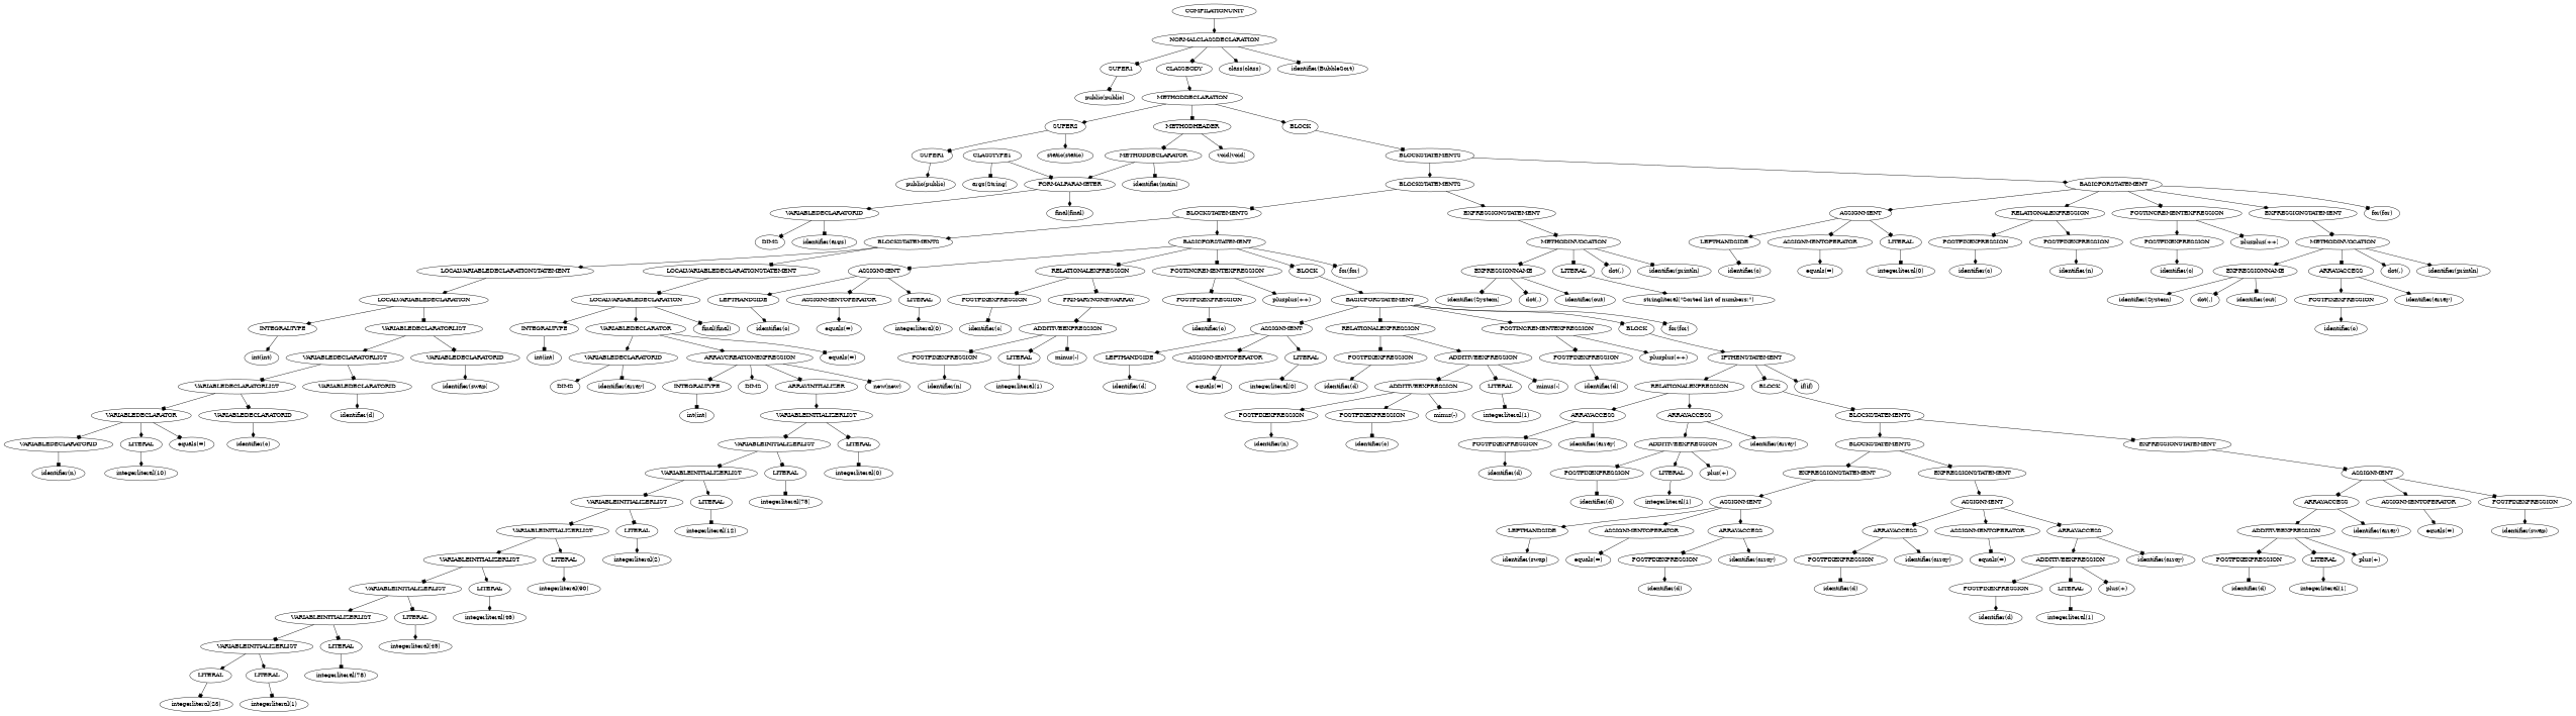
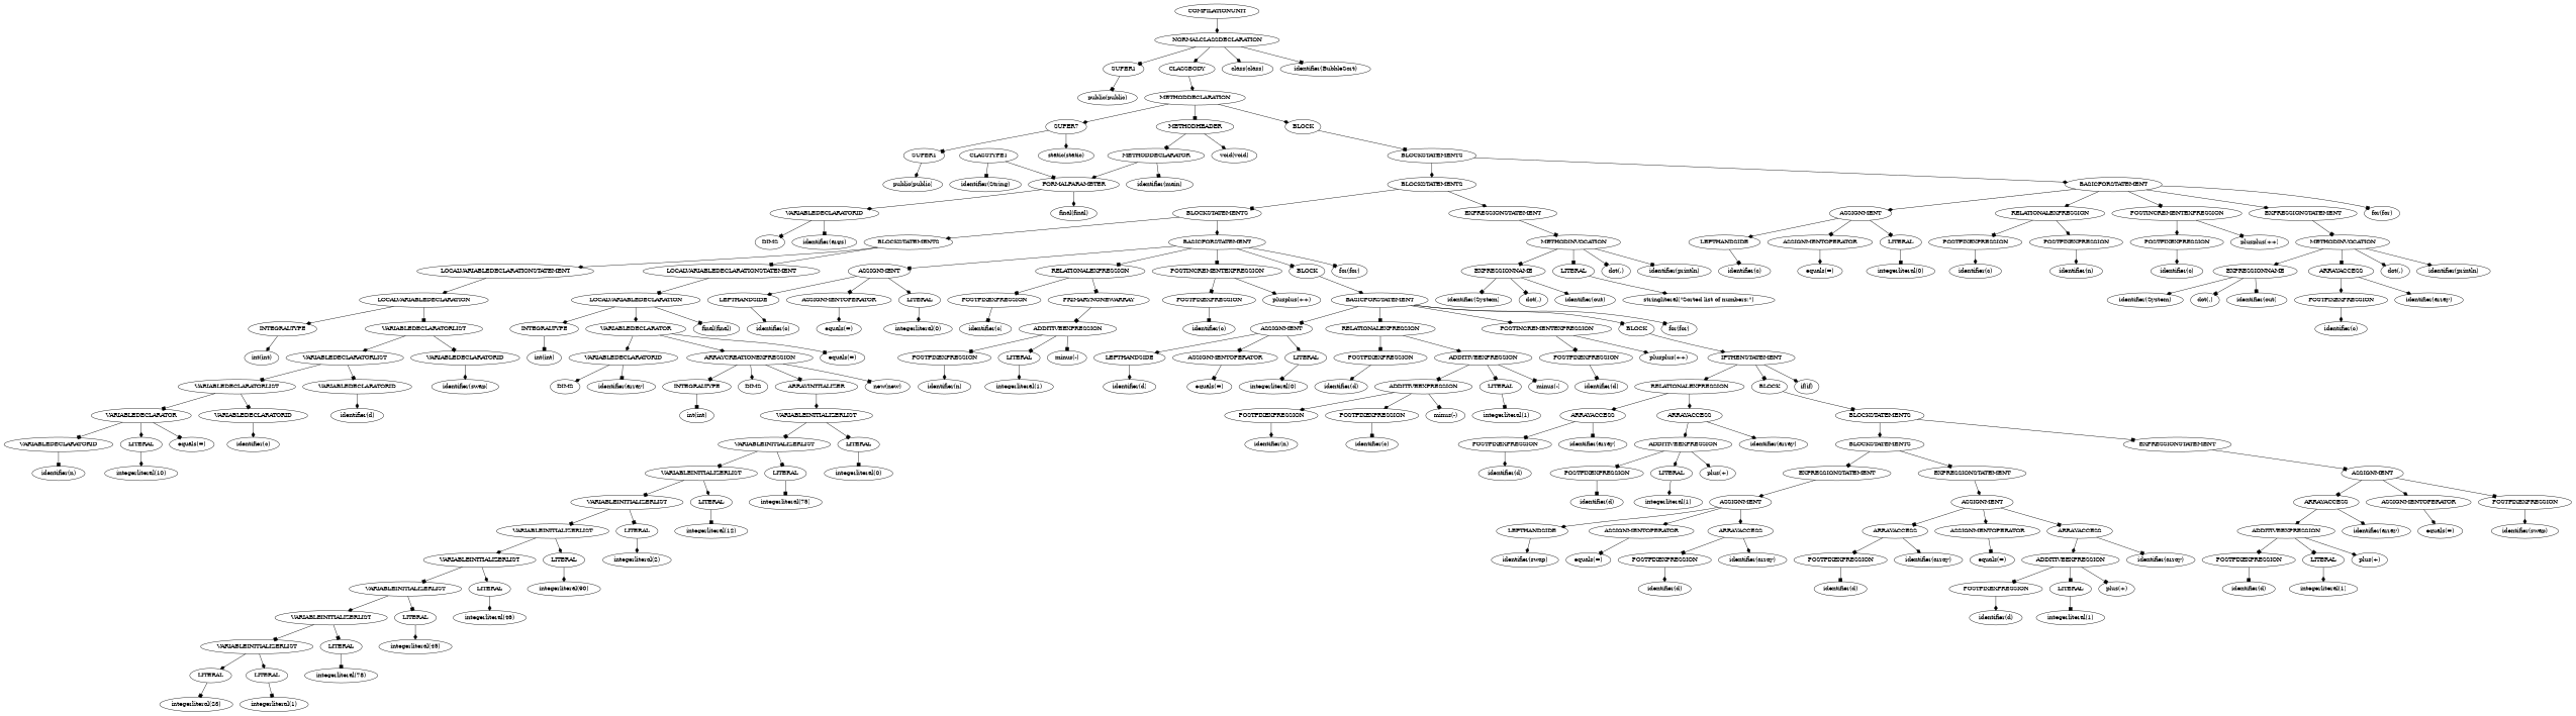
  digraph {
    ordering=out
    edge [arrowhead=box]
    n1 [label=SUPER1]
    n2 [label="public(public)"]
    n3 [label=SUPER1]
    n4 [label="public(public)"]
-   n5 [label=SUPER2]
+   n5 [label=SUPER7]
    n6 [label="static(static)"]
    n7 [label=CLASSTYPE1]
-   n8 [label="args(String)"]
+   n8 [label="identifier(String)"]
    n9 [label=FORMALPARAMETER]
    n10 [label=DIMS]
    n11 [label=VARIABLEDECLARATORID]
    n12 [label="identifier(args)"]
    n13 [label="final(final)"]
    n14 [label=METHODDECLARATOR]
    n15 [label="identifier(main)"]
    n16 [label=METHODHEADER]
    n17 [label="void(void)"]
    n18 [label=INTEGRALTYPE]
    n19 [label="int(int)"]
    n20 [label=VARIABLEDECLARATORID]
    n21 [label="identifier(n)"]
    n22 [label=LITERAL]
    n23 [label="integerliteral(10)"]
    n24 [label=VARIABLEDECLARATOR]
    n25 [label="equals(=)"]
    n26 [label=VARIABLEDECLARATORID]
    n27 [label="identifier(c)"]
    n28 [label=VARIABLEDECLARATORLIST]
    n29 [label=VARIABLEDECLARATORID]
    n30 [label="identifier(d)"]
    n31 [label=VARIABLEDECLARATORLIST]
    n32 [label=VARIABLEDECLARATORID]
    n33 [label="identifier(swap)"]
    n34 [label=VARIABLEDECLARATORLIST]
    n35 [label=LOCALVARIABLEDECLARATION]
    n36 [label=LOCALVARIABLEDECLARATIONSTATEMENT]
    n37 [label=INTEGRALTYPE]
    n38 [label="int(int)"]
    n39 [label=DIMS]
    n40 [label=VARIABLEDECLARATORID]
    n41 [label="identifier(array)"]
    n42 [label=INTEGRALTYPE]
    n43 [label="int(int)"]
    n44 [label=DIMS]
    n45 [label=LITERAL]
    n46 [label="integerliteral(23)"]
    n47 [label=LITERAL]
    n48 [label="integerliteral(1)"]
    n49 [label=VARIABLEINITIALIZERLIST]
    n50 [label=LITERAL]
    n51 [label="integerliteral(78)"]
    n52 [label=VARIABLEINITIALIZERLIST]
    n53 [label=LITERAL]
    n54 [label="integerliteral(45)"]
    n55 [label=VARIABLEINITIALIZERLIST]
    n56 [label=LITERAL]
    n57 [label="integerliteral(46)"]
    n58 [label=VARIABLEINITIALIZERLIST]
    n59 [label=LITERAL]
    n60 [label="integerliteral(90)"]
    n61 [label=VARIABLEINITIALIZERLIST]
    n62 [label=LITERAL]
    n63 [label="integerliteral(2)"]
    n64 [label=VARIABLEINITIALIZERLIST]
    n65 [label=LITERAL]
    n66 [label="integerliteral(12)"]
    n67 [label=VARIABLEINITIALIZERLIST]
    n68 [label=LITERAL]
    n69 [label="integerliteral(75)"]
    n70 [label=VARIABLEINITIALIZERLIST]
    n71 [label=LITERAL]
    n72 [label="integerliteral(0)"]
    n73 [label=VARIABLEINITIALIZERLIST]
    n74 [label=ARRAYINITIALIZER]
    n75 [label=ARRAYCREATIONEXPRESSION]
    n76 [label="new(new)"]
    n77 [label=VARIABLEDECLARATOR]
    n78 [label="equals(=)"]
    n79 [label=LOCALVARIABLEDECLARATION]
    n80 [label="final(final)"]
    n81 [label=LOCALVARIABLEDECLARATIONSTATEMENT]
    n82 [label=BLOCKSTATEMENTS]
    n83 [label=LEFTHANDSIDE]
    n84 [label="identifier(c)"]
    n85 [label=ASSIGNMENTOPERATOR]
    n86 [label="equals(=)"]
    n87 [label=LITERAL]
    n88 [label="integerliteral(0)"]
    n89 [label=ASSIGNMENT]
    n90 [label=POSTFIXEXPRESSION]
    n91 [label="identifier(c)"]
    n92 [label=POSTFIXEXPRESSION]
    n93 [label="identifier(n)"]
    n94 [label=LITERAL]
    n95 [label="integerliteral(1)"]
    n96 [label=ADDITIVEEXPRESSION]
    n97 [label="minus(-)"]
    n98 [label=PRIMARYNONEWARRAY]
    n99 [label=RELATIONALEXPRESSION]
    n100 [label=POSTFIXEXPRESSION]
    n101 [label="identifier(c)"]
    n102 [label=POSTINCREMENTEXPRESSION]
    n103 [label="plusplus(++)"]
    n104 [label=LEFTHANDSIDE]
    n105 [label="identifier(d)"]
    n106 [label=ASSIGNMENTOPERATOR]
    n107 [label="equals(=)"]
    n108 [label=LITERAL]
    n109 [label="integerliteral(0)"]
    n110 [label=ASSIGNMENT]
    n111 [label=POSTFIXEXPRESSION]
    n112 [label="identifier(d)"]
    n113 [label=POSTFIXEXPRESSION]
    n114 [label="identifier(n)"]
    n115 [label=POSTFIXEXPRESSION]
    n116 [label="identifier(c)"]
    n117 [label=ADDITIVEEXPRESSION]
    n118 [label="minus(-)"]
    n119 [label=LITERAL]
    n120 [label="integerliteral(1)"]
    n121 [label=ADDITIVEEXPRESSION]
    n122 [label="minus(-)"]
    n123 [label=RELATIONALEXPRESSION]
    n124 [label=POSTFIXEXPRESSION]
    n125 [label="identifier(d)"]
    n126 [label=POSTINCREMENTEXPRESSION]
    n127 [label="plusplus(++)"]
    n128 [label=POSTFIXEXPRESSION]
    n129 [label="identifier(d)"]
    n130 [label=ARRAYACCESS]
    n131 [label="identifier(array)"]
    n132 [label=POSTFIXEXPRESSION]
    n133 [label="identifier(d)"]
    n134 [label=LITERAL]
    n135 [label="integerliteral(1)"]
    n136 [label=ADDITIVEEXPRESSION]
    n137 [label="plus(+)"]
    n138 [label=ARRAYACCESS]
    n139 [label="identifier(array)"]
    n140 [label=RELATIONALEXPRESSION]
    n141 [label=LEFTHANDSIDE]
    n142 [label="identifier(swap)"]
    n143 [label=ASSIGNMENTOPERATOR]
    n144 [label="equals(=)"]
    n145 [label=POSTFIXEXPRESSION]
    n146 [label="identifier(d)"]
    n147 [label=ARRAYACCESS]
    n148 [label="identifier(array)"]
    n149 [label=ASSIGNMENT]
    n150 [label=EXPRESSIONSTATEMENT]
    n151 [label=POSTFIXEXPRESSION]
    n152 [label="identifier(d)"]
    n153 [label=ARRAYACCESS]
    n154 [label="identifier(array)"]
    n155 [label=ASSIGNMENTOPERATOR]
    n156 [label="equals(=)"]
    n157 [label=POSTFIXEXPRESSION]
    n158 [label="identifier(d)"]
    n159 [label=LITERAL]
    n160 [label="integerliteral(1)"]
    n161 [label=ADDITIVEEXPRESSION]
    n162 [label="plus(+)"]
    n163 [label=ARRAYACCESS]
    n164 [label="identifier(array)"]
    n165 [label=ASSIGNMENT]
    n166 [label=EXPRESSIONSTATEMENT]
    n167 [label=BLOCKSTATEMENTS]
    n168 [label=POSTFIXEXPRESSION]
    n169 [label="identifier(d)"]
    n170 [label=LITERAL]
    n171 [label="integerliteral(1)"]
    n172 [label=ADDITIVEEXPRESSION]
    n173 [label="plus(+)"]
    n174 [label=ARRAYACCESS]
    n175 [label="identifier(array)"]
    n176 [label=ASSIGNMENTOPERATOR]
    n177 [label="equals(=)"]
    n178 [label=POSTFIXEXPRESSION]
    n179 [label="identifier(swap)"]
    n180 [label=ASSIGNMENT]
    n181 [label=EXPRESSIONSTATEMENT]
    n182 [label=BLOCKSTATEMENTS]
    n183 [label=BLOCK]
    n184 [label=IFTHENSTATEMENT]
    n185 [label="if(if)"]
    n186 [label=BLOCK]
    n187 [label=BASICFORSTATEMENT]
    n188 [label="for(for)"]
    n189 [label=BLOCK]
    n190 [label=BASICFORSTATEMENT]
    n191 [label="for(for)"]
    n192 [label=BLOCKSTATEMENTS]
    n193 [label=EXPRESSIONNAME]
    n194 [label="identifier(System)"]
    n195 [label="dot(.)"]
    n196 [label="identifier(out)"]
    n197 [label=LITERAL]
    n198 [label="stringliteral(\"Sorted list of numbers:\")"]
    n199 [label=METHODINVOCATION]
    n200 [label="dot(.)"]
    n201 [label="identifier(println)"]
    n202 [label=EXPRESSIONSTATEMENT]
    n203 [label=BLOCKSTATEMENTS]
    n204 [label=LEFTHANDSIDE]
    n205 [label="identifier(c)"]
    n206 [label=ASSIGNMENTOPERATOR]
    n207 [label="equals(=)"]
    n208 [label=LITERAL]
    n209 [label="integerliteral(0)"]
    n210 [label=ASSIGNMENT]
    n211 [label=POSTFIXEXPRESSION]
    n212 [label="identifier(c)"]
    n213 [label=POSTFIXEXPRESSION]
    n214 [label="identifier(n)"]
    n215 [label=RELATIONALEXPRESSION]
    n216 [label=POSTFIXEXPRESSION]
    n217 [label="identifier(c)"]
    n218 [label=POSTINCREMENTEXPRESSION]
    n219 [label="plusplus(++)"]
    n220 [label=EXPRESSIONNAME]
    n221 [label="identifier(System)"]
    n222 [label="dot(.)"]
    n223 [label="identifier(out)"]
    n224 [label=POSTFIXEXPRESSION]
    n225 [label="identifier(c)"]
    n226 [label=ARRAYACCESS]
    n227 [label="identifier(array)"]
    n228 [label=METHODINVOCATION]
    n229 [label="dot(.)"]
    n230 [label="identifier(println)"]
    n231 [label=EXPRESSIONSTATEMENT]
    n232 [label=BASICFORSTATEMENT]
    n233 [label="for(for)"]
    n234 [label=BLOCKSTATEMENTS]
    n235 [label=BLOCK]
    n236 [label=METHODDECLARATION]
    n237 [label=CLASSBODY]
    n238 [label=NORMALCLASSDECLARATION]
    n239 [label="class(class)"]
    n240 [label="identifier(BubbleSort)"]
    n241 [label=COMPILATIONUNIT]
    n1 -> n2
    n3 -> n4 [arrowhead=diamond]
    n5 -> n3
    n5 -> n6 [arrowhead=diamond]
    n7 -> n8
    n7 -> n9
    n9 -> n11 [arrowhead=diamond]
    n9 -> n13 [arrowhead=diamond]
    n11 -> n10
    n11 -> n12
    n14 -> n9 [arrowhead=diamond]
    n14 -> n15
    n16 -> n14
    n16 -> n17 [arrowhead=diamond]
    n18 -> n19 [arrowhead=diamond]
    n20 -> n21
    n22 -> n23 [arrowhead=diamond]
    n24 -> n20
    n24 -> n22 [arrowhead=diamond]
    n24 -> n25
    n26 -> n27 [arrowhead=diamond]
    n28 -> n24
    n28 -> n26
    n29 -> n30 [arrowhead=diamond]
    n31 -> n28
    n31 -> n29
    n32 -> n33 [arrowhead=diamond]
    n34 -> n31 [arrowhead=diamond]
    n34 -> n32
    n35 -> n18 [arrowhead=diamond]
    n35 -> n34
    n36 -> n35 [arrowhead=diamond]
    n37 -> n38
    n40 -> n39 [arrowhead=diamond]
    n40 -> n41
    n42 -> n43
    n45 -> n46
    n47 -> n48
    n49 -> n45 [arrowhead=diamond]
    n49 -> n47 [arrowhead=diamond]
    n50 -> n51
    n52 -> n49
    n52 -> n50
    n53 -> n54 [arrowhead=diamond]
    n55 -> n52 [arrowhead=diamond]
    n55 -> n53
    n56 -> n57 [arrowhead=diamond]
    n58 -> n55
    n58 -> n56 [arrowhead=diamond]
    n59 -> n60 [arrowhead=diamond]
    n61 -> n58 [arrowhead=diamond]
    n61 -> n59 [arrowhead=diamond]
    n62 -> n63 [arrowhead=diamond]
    n64 -> n61
    n64 -> n62
    n65 -> n66
    n67 -> n64
    n67 -> n65 [arrowhead=diamond]
    n68 -> n69
    n70 -> n67
    n70 -> n68
    n71 -> n72
    n73 -> n70
    n73 -> n71
    n74 -> n73 [arrowhead=diamond]
    n75 -> n42
    n75 -> n44 [arrowhead=diamond]
    n75 -> n74
    n75 -> n76
    n77 -> n40 [arrowhead=diamond]
    n77 -> n75 [arrowhead=diamond]
    n77 -> n78
    n79 -> n37 [arrowhead=diamond]
    n79 -> n77 [arrowhead=diamond]
    n79 -> n80
    n81 -> n79
    n82 -> n36 [arrowhead=diamond]
    n82 -> n81
    n83 -> n84 [arrowhead=diamond]
    n85 -> n86 [arrowhead=diamond]
    n87 -> n88 [arrowhead=diamond]
    n89 -> n83 [arrowhead=diamond]
    n89 -> n85
    n89 -> n87 [arrowhead=diamond]
    n90 -> n91
    n92 -> n93 [arrowhead=diamond]
    n94 -> n95 [arrowhead=diamond]
    n96 -> n92
    n96 -> n94
    n96 -> n97
    n98 -> n96
    n99 -> n90
    n99 -> n98
    n100 -> n101
    n102 -> n100
    n102 -> n103 [arrowhead=diamond]
    n104 -> n105 [arrowhead=diamond]
    n106 -> n107
    n108 -> n109
    n110 -> n104 [arrowhead=diamond]
    n110 -> n106
    n110 -> n108 [arrowhead=diamond]
    n111 -> n112 [arrowhead=diamond]
    n113 -> n114 [arrowhead=diamond]
    n115 -> n116
    n117 -> n113 [arrowhead=diamond]
    n117 -> n115 [arrowhead=diamond]
    n117 -> n118
    n119 -> n120
    n121 -> n117
    n121 -> n119
    n121 -> n122
    n123 -> n111
    n123 -> n121 [arrowhead=diamond]
    n124 -> n125
    n126 -> n124
    n126 -> n127 [arrowhead=diamond]
    n128 -> n129 [arrowhead=diamond]
    n130 -> n128
    n130 -> n131
    n132 -> n133
    n134 -> n135 [arrowhead=diamond]
    n136 -> n132
    n136 -> n134 [arrowhead=diamond]
    n136 -> n137 [arrowhead=diamond]
    n138 -> n136 [arrowhead=diamond]
    n138 -> n139 [arrowhead=diamond]
    n140 -> n130 [arrowhead=diamond]
    n140 -> n138 [arrowhead=diamond]
    n141 -> n142 [arrowhead=diamond]
    n143 -> n144
    n145 -> n146 [arrowhead=diamond]
    n147 -> n145
    n147 -> n148 [arrowhead=diamond]
    n149 -> n141 [arrowhead=diamond]
    n149 -> n143 [arrowhead=diamond]
    n149 -> n147 [arrowhead=diamond]
    n150 -> n149 [arrowhead=diamond]
    n151 -> n152
    n153 -> n151
    n153 -> n154 [arrowhead=diamond]
    n155 -> n156
    n157 -> n158 [arrowhead=diamond]
    n159 -> n160
    n161 -> n157
    n161 -> n159
    n161 -> n162
    n163 -> n161 [arrowhead=diamond]
    n163 -> n164
    n165 -> n153
    n165 -> n155 [arrowhead=diamond]
    n165 -> n163
    n166 -> n165 [arrowhead=diamond]
    n167 -> n150
    n167 -> n166
    n168 -> n169
    n170 -> n171 [arrowhead=diamond]
    n172 -> n168
    n172 -> n170
    n172 -> n173 [arrowhead=diamond]
    n174 -> n172 [arrowhead=diamond]
    n174 -> n175 [arrowhead=diamond]
    n176 -> n177 [arrowhead=diamond]
    n178 -> n179 [arrowhead=diamond]
    n180 -> n174
    n180 -> n176 [arrowhead=diamond]
    n180 -> n178
    n181 -> n180
    n182 -> n167 [arrowhead=diamond]
    n182 -> n181
    n183 -> n182
    n184 -> n140 [arrowhead=diamond]
    n184 -> n183
    n184 -> n185 [arrowhead=diamond]
    n186 -> n184 [arrowhead=diamond]
    n187 -> n110
    n187 -> n123
    n187 -> n126 [arrowhead=diamond]
    n187 -> n186
    n187 -> n188
    n189 -> n187 [arrowhead=diamond]
    n190 -> n89
    n190 -> n99
    n190 -> n102
    n190 -> n189
    n190 -> n191
    n192 -> n82 [arrowhead=diamond]
    n192 -> n190 [arrowhead=diamond]
    n193 -> n194
    n193 -> n195
    n193 -> n196 [arrowhead=diamond]
    n197 -> n198 [arrowhead=diamond]
    n199 -> n193
    n199 -> n197
    n199 -> n200
    n199 -> n201
    n202 -> n199
    n203 -> n192
    n203 -> n202 [arrowhead=diamond]
    n204 -> n205
    n206 -> n207 [arrowhead=diamond]
    n208 -> n209
    n210 -> n204 [arrowhead=diamond]
    n210 -> n206
    n210 -> n208
    n211 -> n212 [arrowhead=diamond]
    n213 -> n214 [arrowhead=diamond]
    n215 -> n211
    n215 -> n213 [arrowhead=diamond]
    n216 -> n217 [arrowhead=diamond]
    n218 -> n216 [arrowhead=diamond]
    n218 -> n219
    n220 -> n221 [arrowhead=diamond]
    n220 -> n222
    n220 -> n223
    n224 -> n225 [arrowhead=diamond]
    n226 -> n224 [arrowhead=diamond]
    n226 -> n227 [arrowhead=diamond]
    n228 -> n220 [arrowhead=diamond]
    n228 -> n226
    n228 -> n229 [arrowhead=diamond]
    n228 -> n230 [arrowhead=diamond]
    n231 -> n228
    n232 -> n210 [arrowhead=diamond]
    n232 -> n215 [arrowhead=diamond]
    n232 -> n218
    n232 -> n231 [arrowhead=diamond]
    n232 -> n233
    n234 -> n203 [arrowhead=diamond]
    n234 -> n232 [arrowhead=diamond]
    n235 -> n234
    n236 -> n5 [arrowhead=diamond]
    n236 -> n16
    n236 -> n235 [arrowhead=diamond]
    n237 -> n236 [arrowhead=diamond]
    n238 -> n1
-   n238 -> n237
+   n238 -> n237 [arrowhead=diamond]
    n238 -> n239 [arrowhead=diamond]
    n238 -> n240
    n241 -> n238 [arrowhead=diamond]
  }
